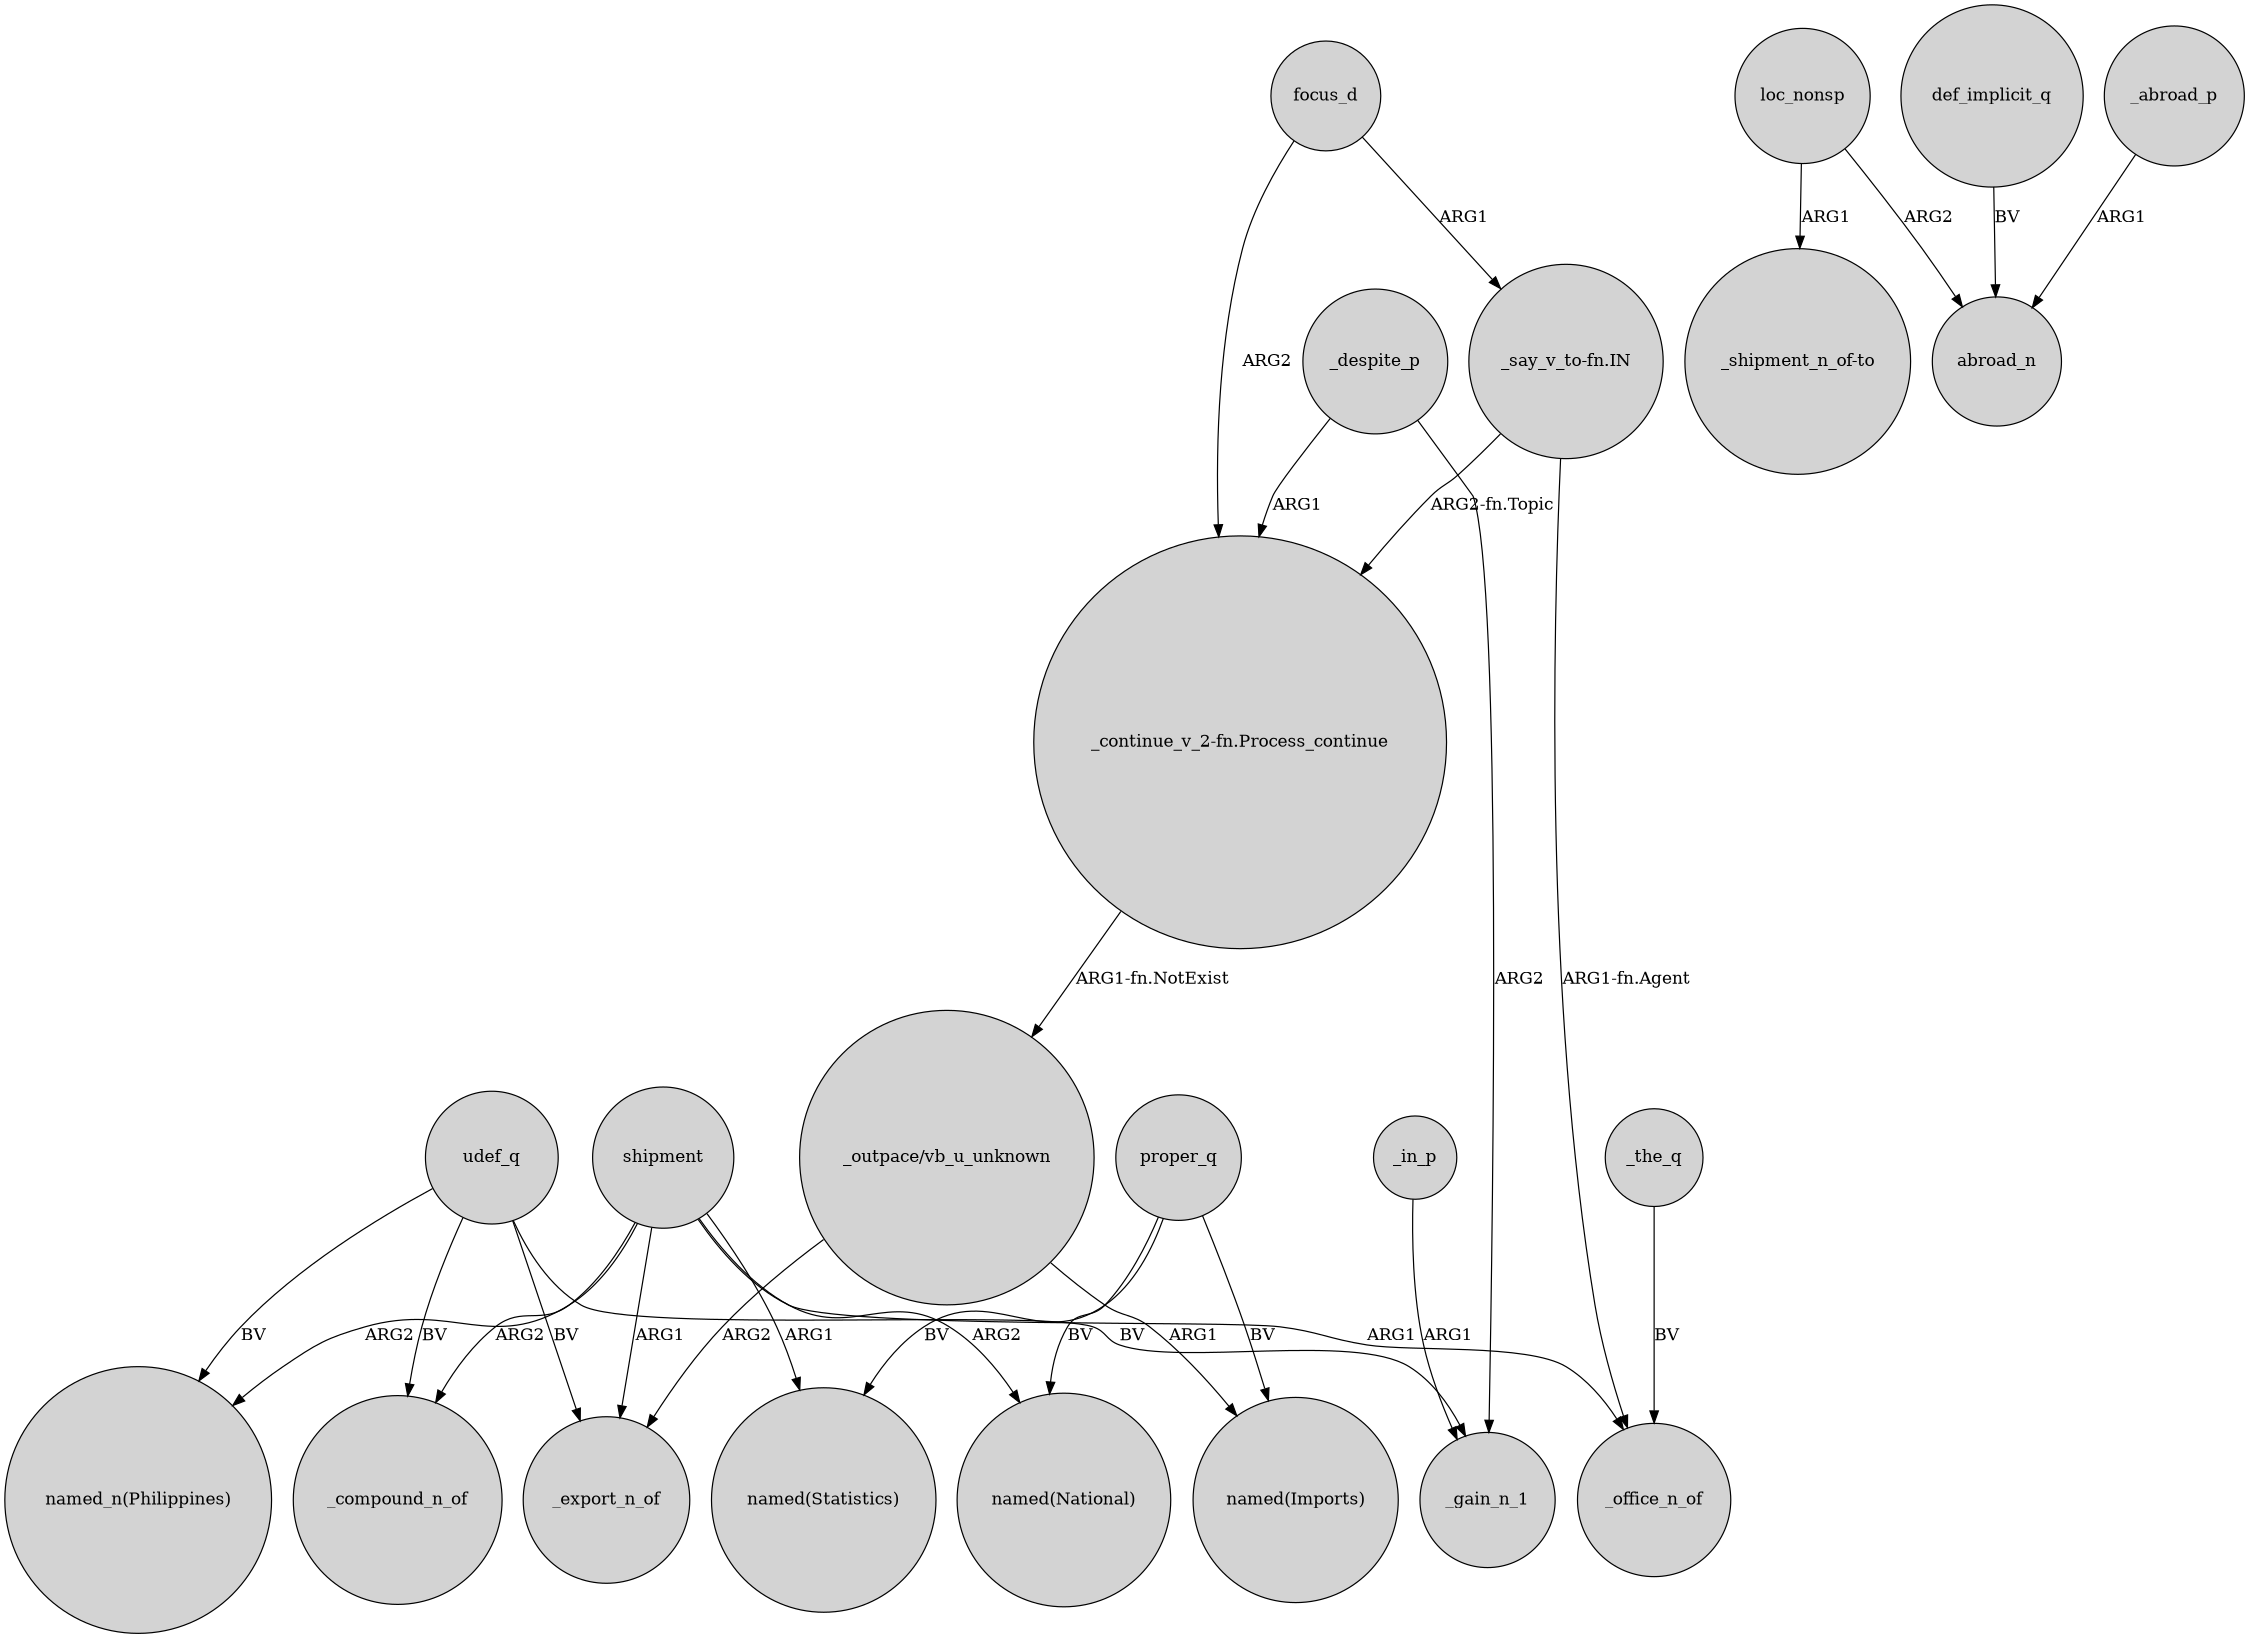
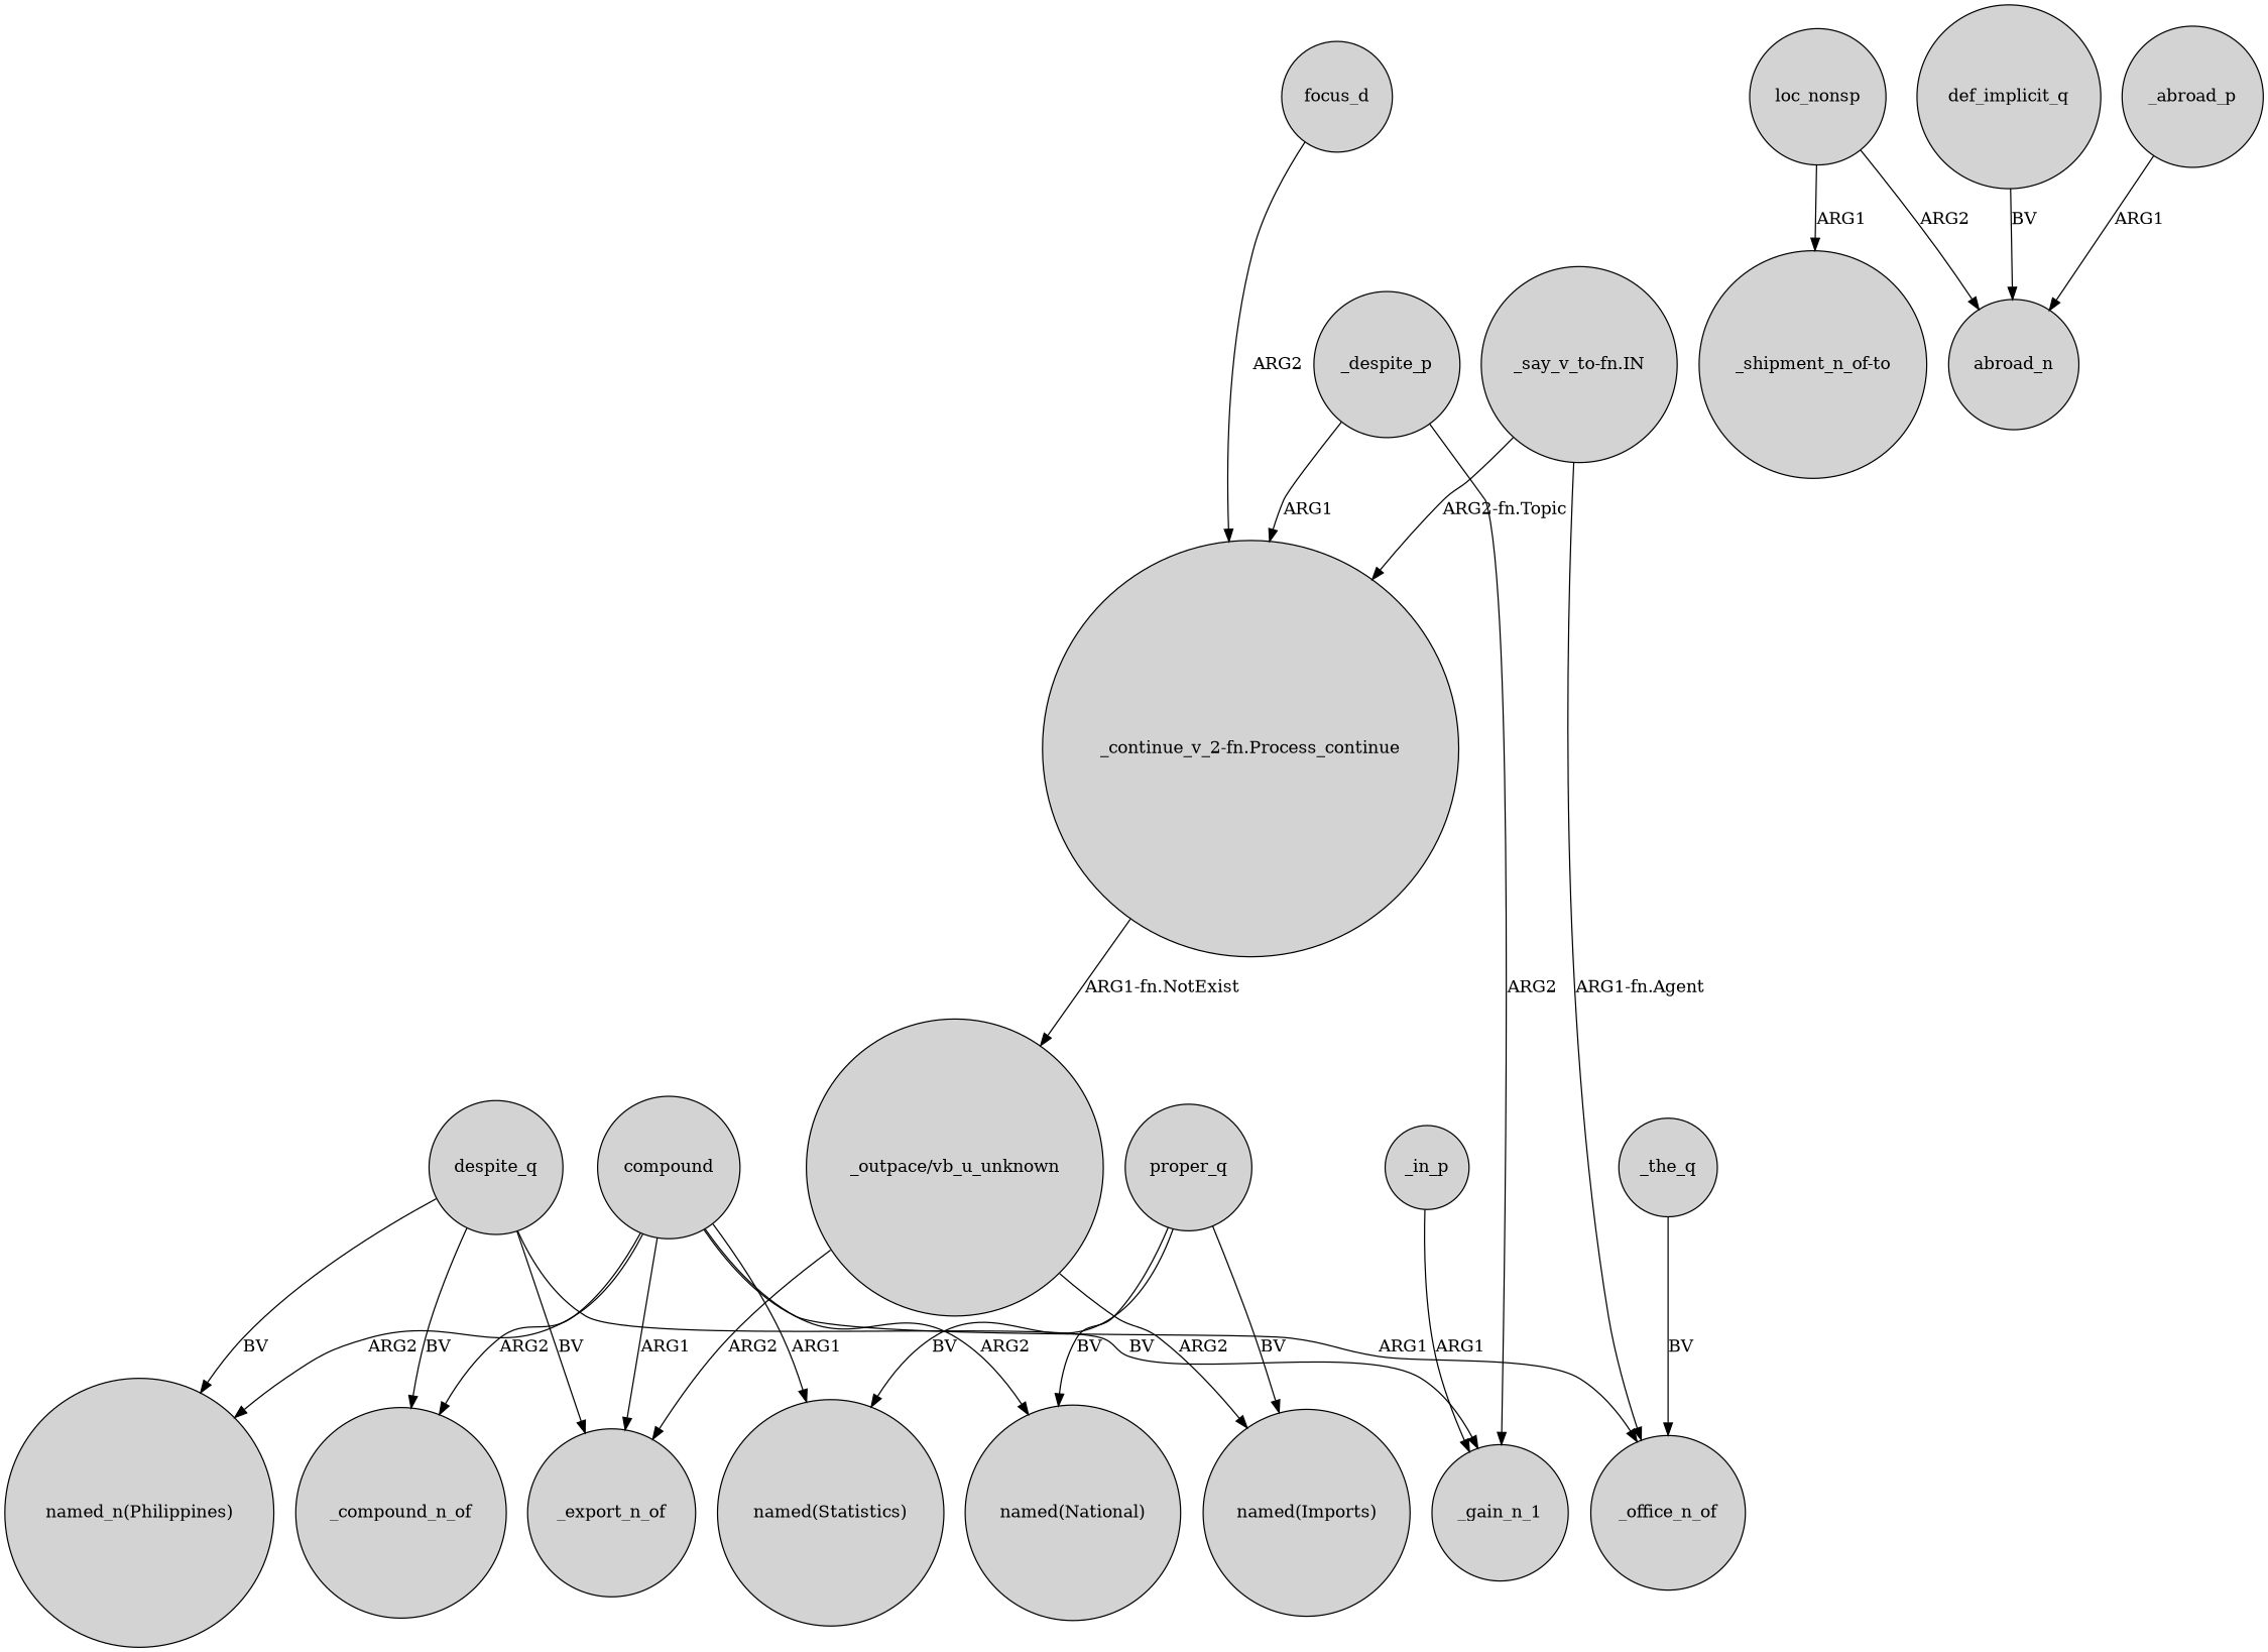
  digraph {
    node [shape=circle style=filled]
    n1 [label=_compound_n_of]
-   compound [label=shipment]
+   compound
    _export_n_of
    "named(Statistics)"
    _office_n_of
    "named_n(Philippines)"
    "named(National)"
-   udef_q
+   udef_q [label=despite_q]
    _gain_n_1
    "_continue_v_2-fn.Process_continue"
    "_outpace/vb_u_unknown"
    "named(Imports)"
    "_say_v_to-fn.IN"
    _in_p
    _despite_p
    proper_q
    loc_nonsp
    "_shipment_n_of-to"
    n19 [label=abroad_n]
    def_implicit_q
    _the_q
    _abroad_p
    focus_d
    compound -> n1 [label=ARG2]
    compound -> _export_n_of [label=ARG1]
    compound -> "named(Statistics)" [label=ARG1]
    compound -> _office_n_of [label=ARG1]
    compound -> "named_n(Philippines)" [label=ARG2]
    compound -> "named(National)" [label=ARG2]
    udef_q -> n1 [label=BV]
    udef_q -> _export_n_of [label=BV]
    udef_q -> "named_n(Philippines)" [label=BV]
    udef_q -> _gain_n_1 [label=BV]
    "_continue_v_2-fn.Process_continue" -> "_outpace/vb_u_unknown" [label="ARG1-fn.NotExist"]
    "_outpace/vb_u_unknown" -> _export_n_of [label=ARG2]
-   "_outpace/vb_u_unknown" -> "named(Imports)" [label=ARG1]
+   "_outpace/vb_u_unknown" -> "named(Imports)" [label=ARG2]
    "_say_v_to-fn.IN" -> _office_n_of [label="ARG1-fn.Agent"]
    "_say_v_to-fn.IN" -> "_continue_v_2-fn.Process_continue" [label="ARG2-fn.Topic"]
    _in_p -> _gain_n_1 [label=ARG1]
    _despite_p -> _gain_n_1 [label=ARG2]
    _despite_p -> "_continue_v_2-fn.Process_continue" [label=ARG1]
    proper_q -> "named(Statistics)" [label=BV]
    proper_q -> "named(National)" [label=BV]
    proper_q -> "named(Imports)" [label=BV]
    loc_nonsp -> "_shipment_n_of-to" [label=ARG1]
    loc_nonsp -> n19 [label=ARG2]
    def_implicit_q -> n19 [label=BV]
    _the_q -> _office_n_of [label=BV]
    _abroad_p -> n19 [label=ARG1]
    focus_d -> "_continue_v_2-fn.Process_continue" [label=ARG2]
-   focus_d -> "_say_v_to-fn.IN" [label=ARG1]
  }
